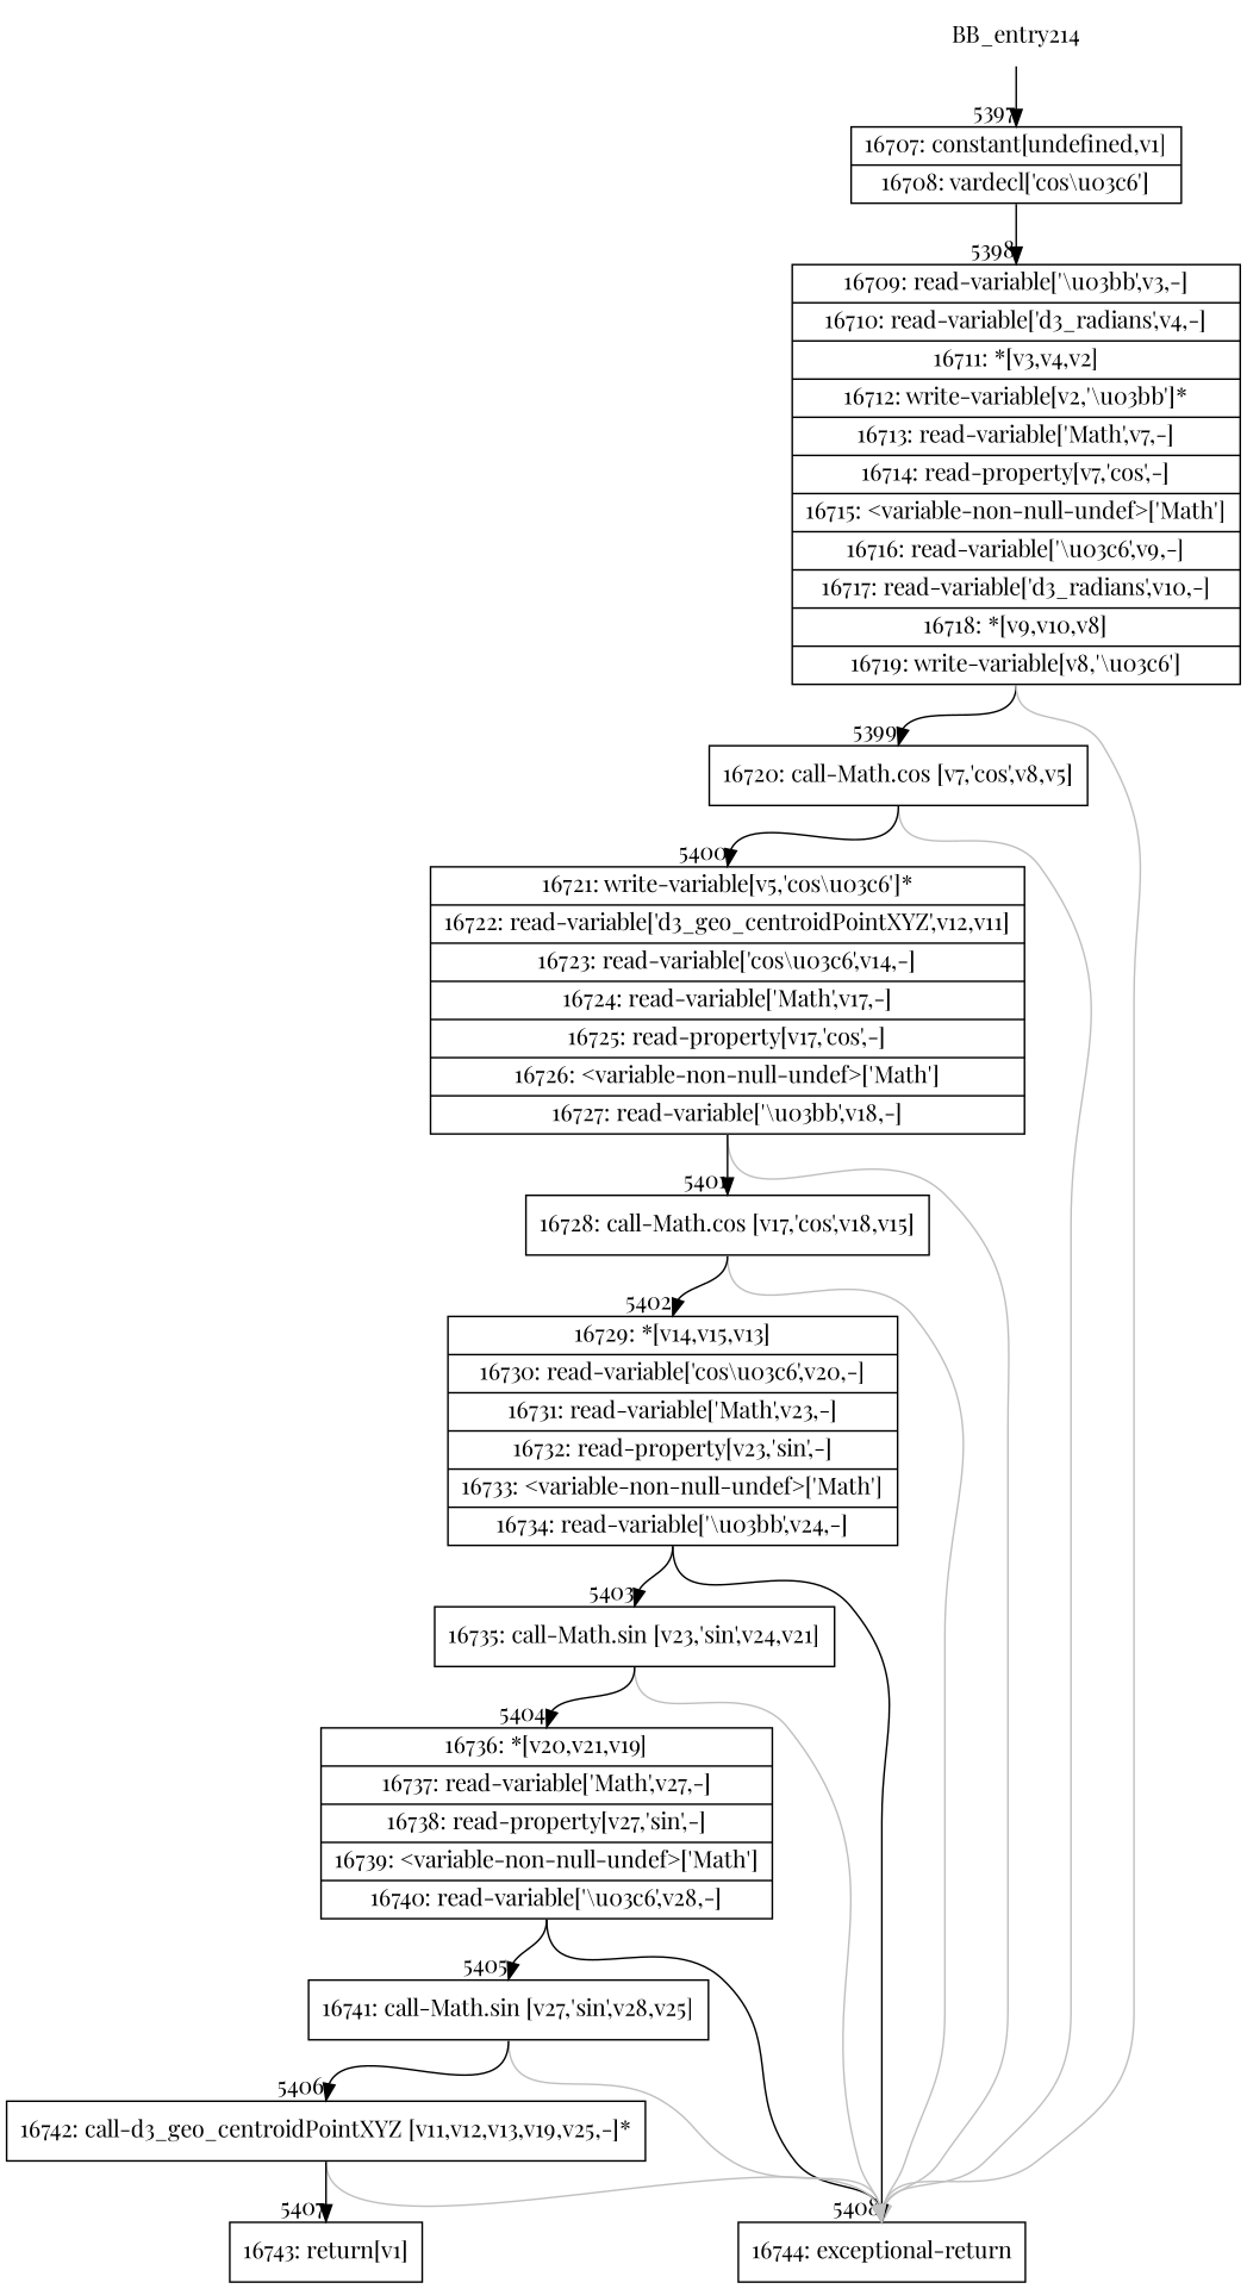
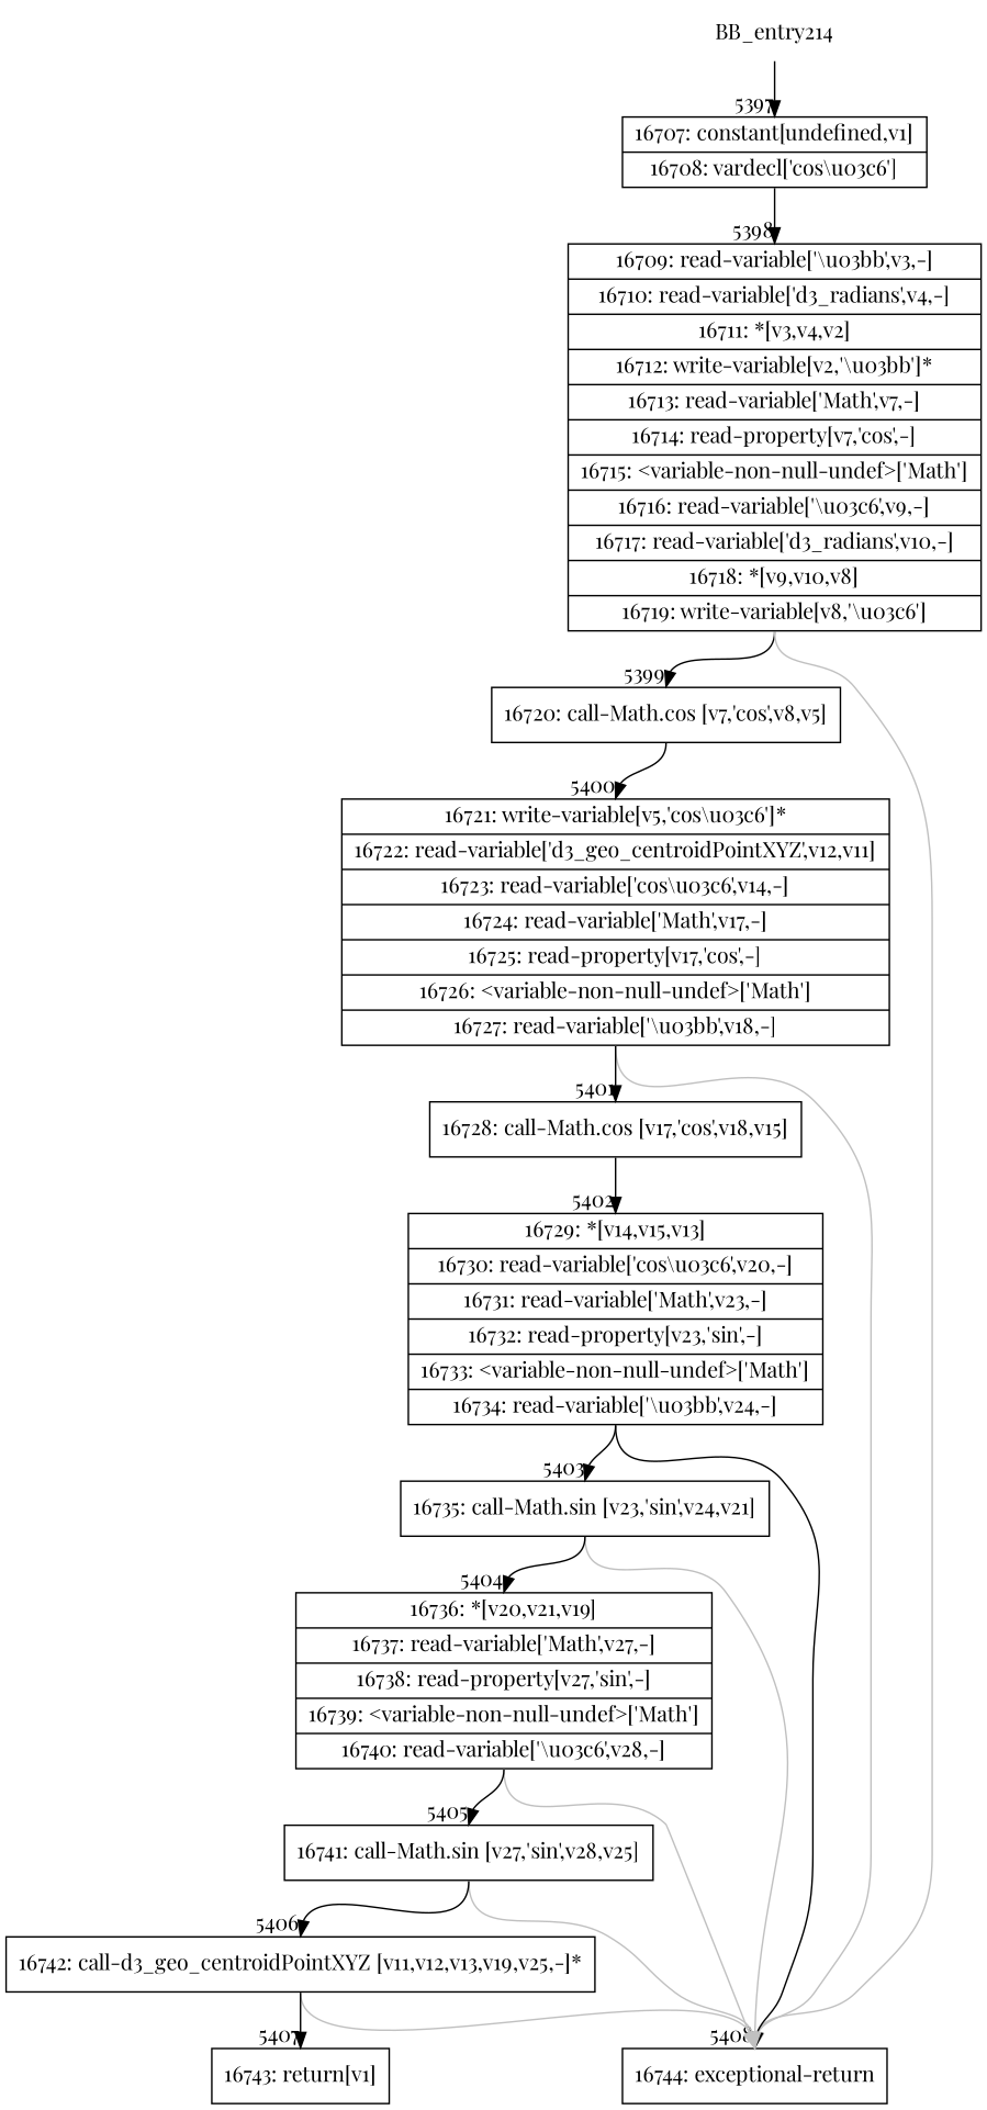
  digraph {
    fontname="Playfair Display"
    rankdir=TD
    node [fontname="Playfair Display" shape=record]
    edge [fontname="Playfair Display" headport=n tailport=s]
    n1 [label=BB_entry214 shape=none]
    n2 [label="{16707: constant[undefined,v1]|16708: vardecl['cos\\u03c6']}"]
    n3 [label="{16709: read-variable['\\u03bb',v3,-]|16710: read-variable['d3_radians',v4,-]|16711: *[v3,v4,v2]|16712: write-variable[v2,'\\u03bb']*|16713: read-variable['Math',v7,-]|16714: read-property[v7,'cos',-]|16715: \<variable-non-null-undef\>['Math']|16716: read-variable['\\u03c6',v9,-]|16717: read-variable['d3_radians',v10,-]|16718: *[v9,v10,v8]|16719: write-variable[v8,'\\u03c6']}"]
    n4 [label="{16720: call-Math.cos [v7,'cos',v8,v5]}"]
    n5 [label="{16744: exceptional-return}"]
    n6 [label="{16721: write-variable[v5,'cos\\u03c6']*|16722: read-variable['d3_geo_centroidPointXYZ',v12,v11]|16723: read-variable['cos\\u03c6',v14,-]|16724: read-variable['Math',v17,-]|16725: read-property[v17,'cos',-]|16726: \<variable-non-null-undef\>['Math']|16727: read-variable['\\u03bb',v18,-]}"]
    n7 [label="{16728: call-Math.cos [v17,'cos',v18,v15]}"]
    n8 [label="{16729: *[v14,v15,v13]|16730: read-variable['cos\\u03c6',v20,-]|16731: read-variable['Math',v23,-]|16732: read-property[v23,'sin',-]|16733: \<variable-non-null-undef\>['Math']|16734: read-variable['\\u03bb',v24,-]}"]
    n9 [label="{16735: call-Math.sin [v23,'sin',v24,v21]}"]
    n10 [label="{16736: *[v20,v21,v19]|16737: read-variable['Math',v27,-]|16738: read-property[v27,'sin',-]|16739: \<variable-non-null-undef\>['Math']|16740: read-variable['\\u03c6',v28,-]}"]
    n11 [label="{16741: call-Math.sin [v27,'sin',v28,v25]}"]
    n12 [label="{16742: call-d3_geo_centroidPointXYZ [v11,v12,v13,v19,v25,-]*}"]
    n13 [label="{16743: return[v1]}"]
    n1 -> n2 [headlabel="    5397"]
    n2 -> n3 [headlabel="      5398"]
    n3 -> n4 [headlabel="      5399"]
    n3 -> n5 [color=gray headlabel="      5408"]
-   n4 -> n5 [color=gray]
    n4 -> n6 [headlabel="      5400"]
    n6 -> n5 [color=gray]
    n6 -> n7 [headlabel="      5401"]
-   n7 -> n5 [color=gray]
    n7 -> n8 [headlabel="      5402"]
    n8 -> n5 [color=black]
    n8 -> n9 [headlabel="      5403"]
    n9 -> n5 [color=gray]
    n9 -> n10 [headlabel="      5404"]
-   n10 -> n5 [color=black]
+   n10 -> n5 [color=gray]
    n10 -> n11 [headlabel="      5405"]
    n11 -> n5 [color=gray]
    n11 -> n12 [headlabel="      5406"]
    n12 -> n5 [color=gray]
    n12 -> n13 [headlabel="      5407"]
  }
